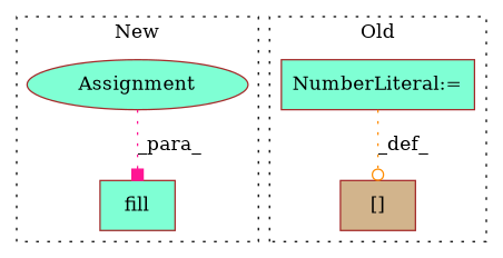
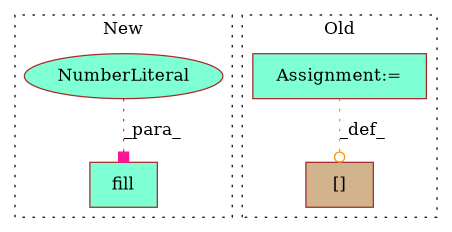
  digraph {
    node [color=brown fillcolor=aquamarine shape=box style=filled]
    edge [style=dotted]
    n1 [a=32 l="5,1" label=fill s="123,131"]
-   n2 [a=34 l=3 label=Assignment s=128 shape=ellipse]
+   n2 [a=34 l=3 label=NumberLiteral s=128 shape=ellipse]
    n3 [a=2 fillcolor=tan l="2,1" label="[]" s="110,128"]
-   n4 [a=7 l=1 label="NumberLiteral:=" s=129]
+   n4 [a=7 l=1 label="Assignment:=" s=129]
    subgraph cluster_1 {
      label=New
      style=dotted
      n1
      n2
    }
    subgraph cluster_2 {
      label=Old
      style=dotted
      n3
      n4
    }
    n2 -> n1 [arrowhead=box color=deeppink label=_para_]
    n4 -> n3 [arrowhead=odot color=darkorange label=_def_]
  }
